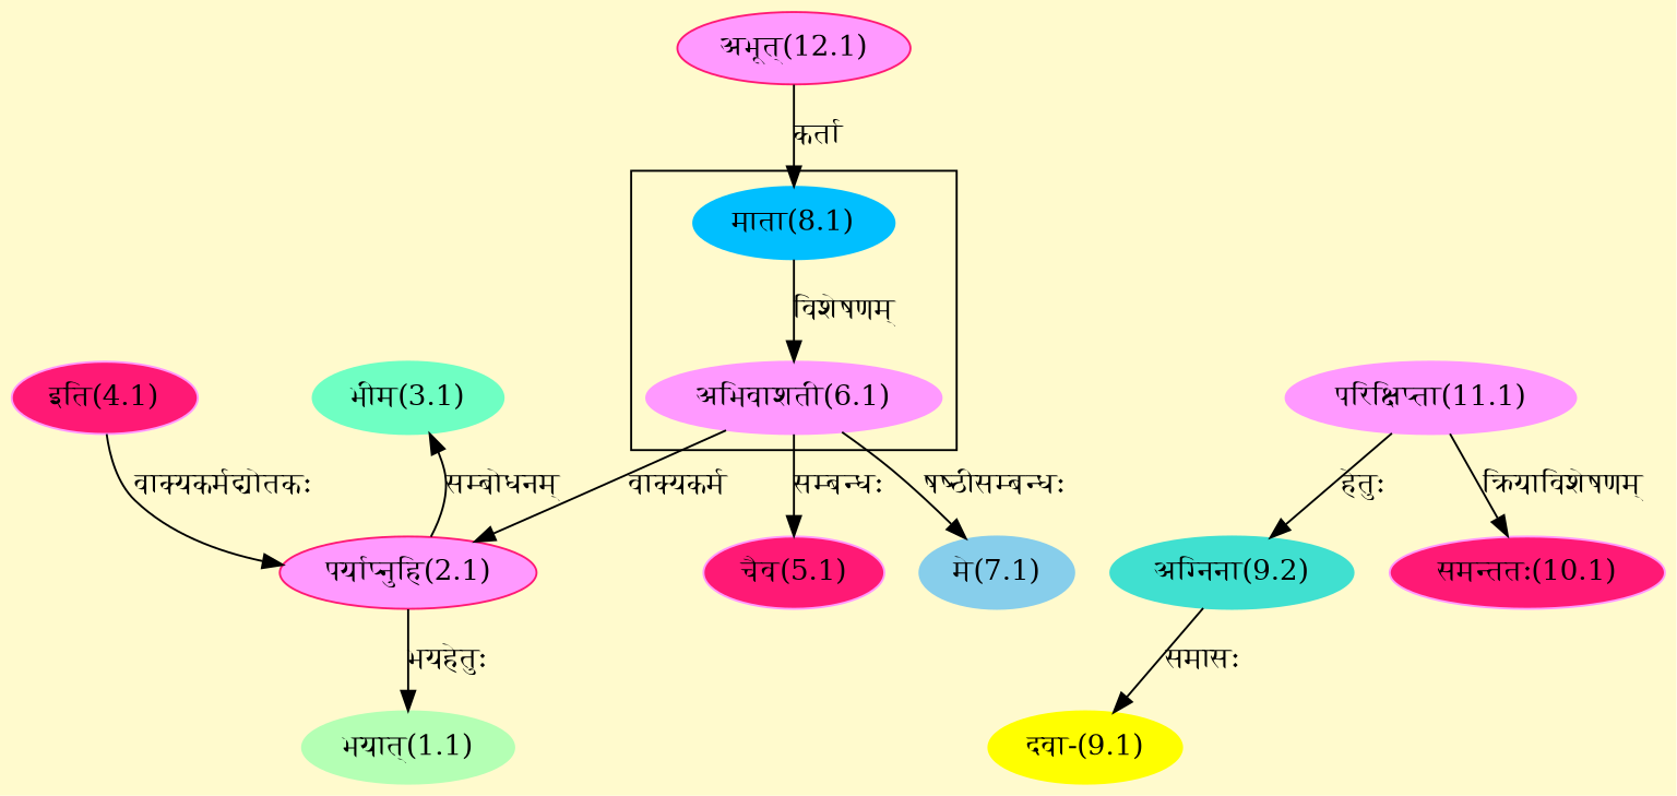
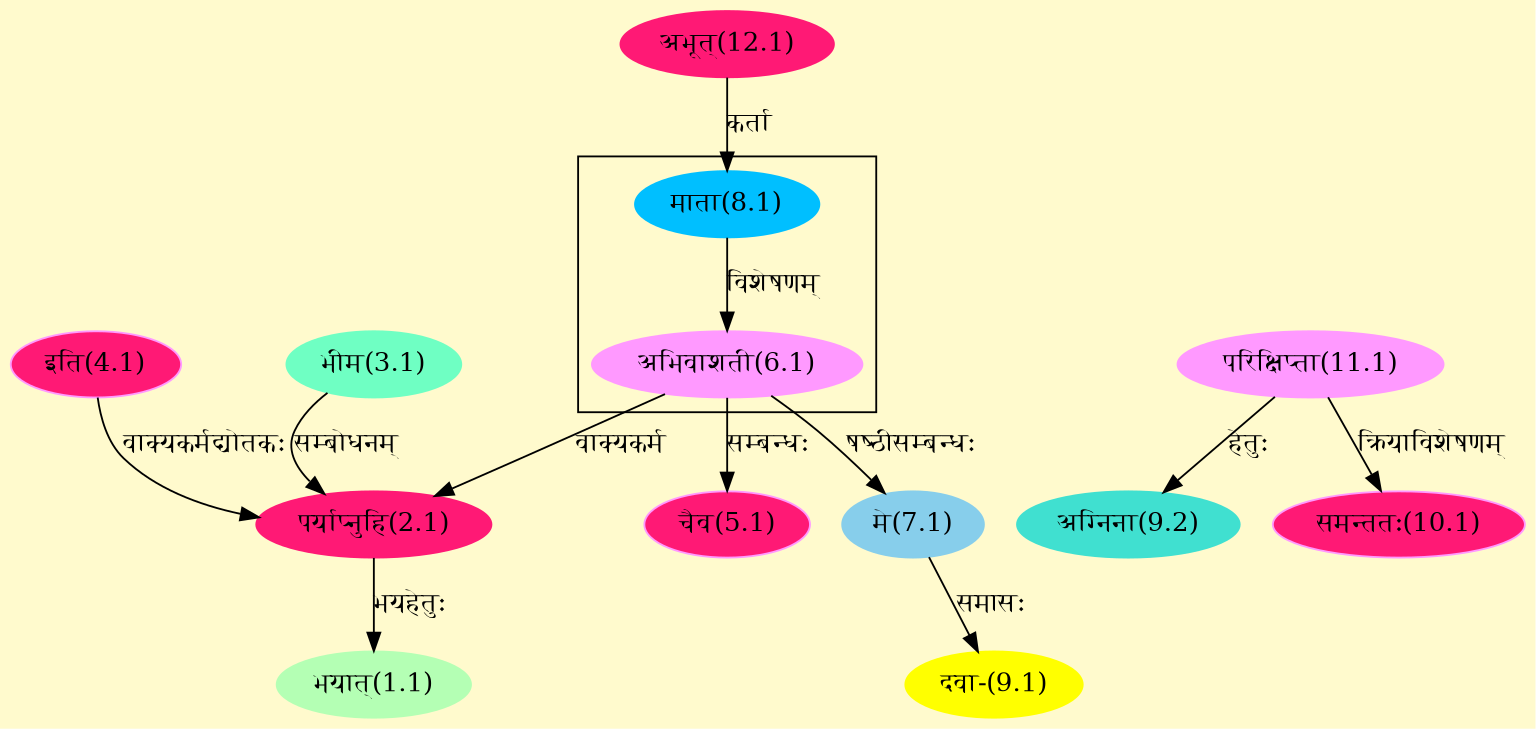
  digraph {
    bgcolor=lemonchiffon1
    compound=true
    rankdir=BT
    node [color="#FF99FF" style=filled]
    edge [dir=back]
    n1 [label="अभिवाशती(6.1)"]
    n2 [color="#00BFFF" label="माता(8.1)"]
-   n3 [color="#FF1975" label="अभूत्(12.1)" fillcolor="#FF99FF"]
+   n3 [color="#FF1975" label="अभूत्(12.1)"]
    n4 [color="#B4FFB4" label="भयात्(1.1)"]
-   n5 [color="#FF1975" label="पर्याप्नुहि(2.1)" fillcolor="#FF99FF"]
+   n5 [color="#FF1975" label="पर्याप्नुहि(2.1)"]
    n6 [fillcolor="#FF1975" label="इति(4.1)"]
    n7 [color="#6FFFC3" label="भीम(3.1)"]
    n8 [fillcolor="#FF1975" label="चैव(5.1)"]
    n9 [color="#87CEEB" label="मे(7.1)"]
    n10 [color="#FFFF00" label="दवा-(9.1)"]
    n11 [color="#40E0D0" label="अग्निना(9.2)"]
    n12 [label="परिक्षिप्ता(11.1)"]
    n13 [fillcolor="#FF1975" label="समन्ततः(10.1)"]
    subgraph cluster_1 {
      n1
      n2
    }
    n1 -> n2 [label="विशेषणम्"]
    n2 -> n3 [label="कर्ता"]
    n4 -> n5 [label="भयहेतुः"]
    n5 -> n1 [label="वाक्यकर्म"]
    n5 -> n6 [label="वाक्यकर्मद्योतकः"]
-   n7 -> n5 [label="सम्बोधनम्"]
+   n5 -> n7 [label="सम्बोधनम्"]
    n8 -> n1 [label="सम्बन्धः"]
    n9 -> n1 [label="षष्ठीसम्बन्धः"]
-   n10 -> n11 [label="समासः"]
+   n10 -> n9 [label="समासः"]
    n11 -> n12 [label="हेतुः"]
    n13 -> n12 [label="क्रियाविशेषणम्"]
  }
